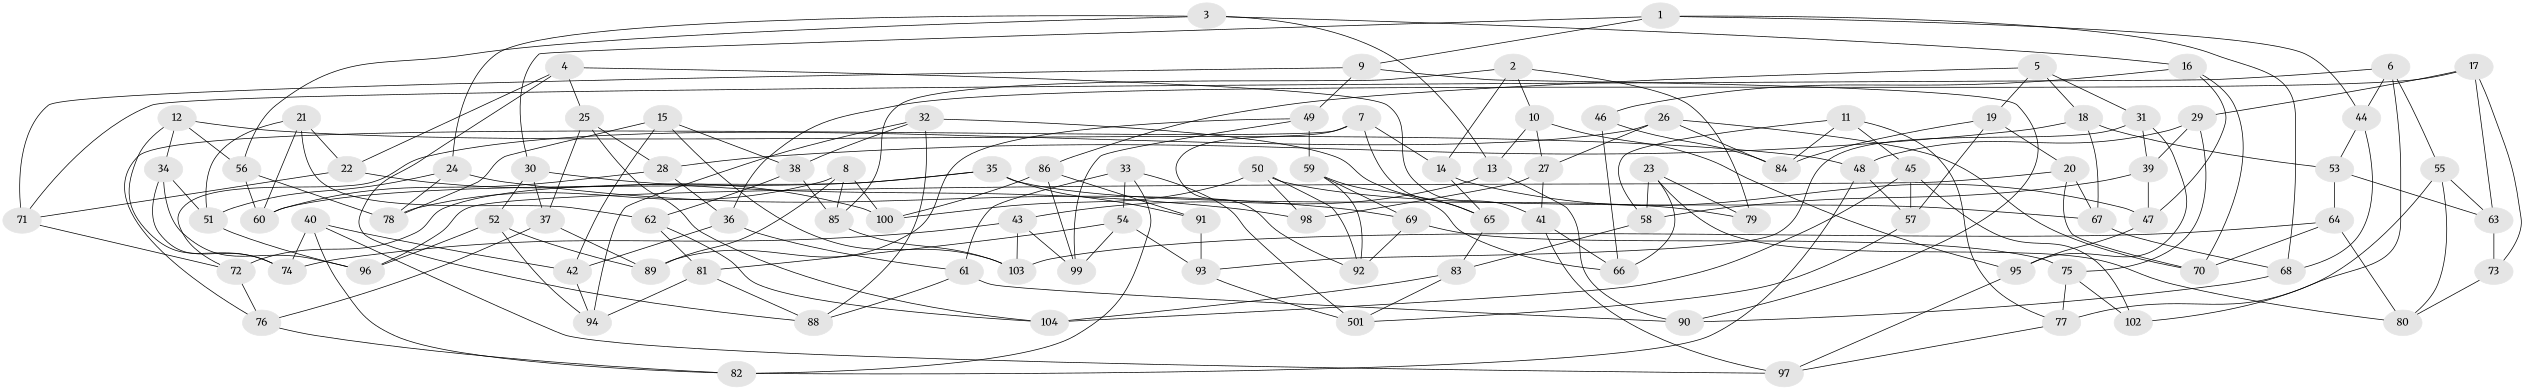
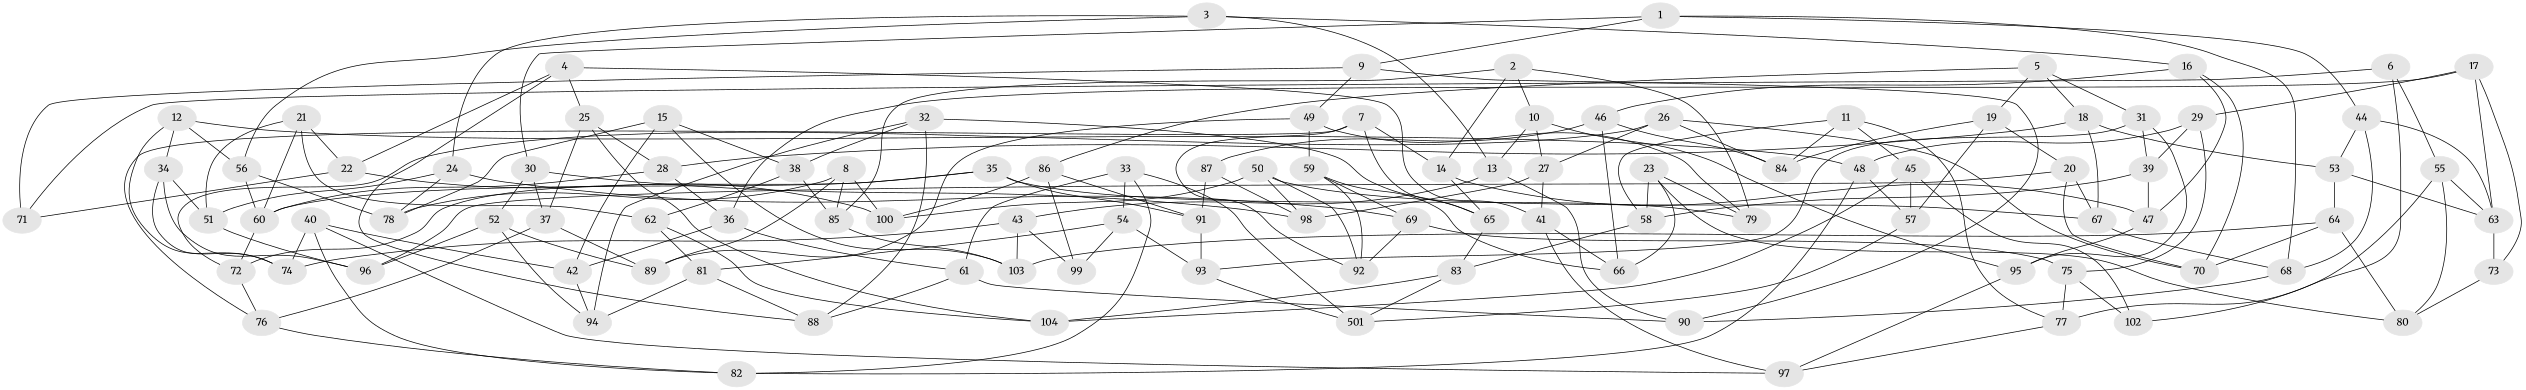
  graph {
    fontname=Merriweather
    node [color=gray90 fontname=Merriweather style=filled]
    edge [fontname=Merriweather]
    1
    9
    30
    44
    68
    71
    49
    90
    37
    98
    52
    53
    2
    10
    14
    79
    85
    13
    27
    95
    65
    47
    103
    3
    16
    24
    56
    43
    46
    70
    78
    51
    69
    60
    4
    22
    25
    41
    88
    100
    28
    104
    66
    97
    5
    18
    19
    31
    86
    67
    84
    20
    57
    39
    93
    91
    99
    6
    55
    102
    77
    63
    80
    72
    7
    76
    92
    83
    82
    8
    89
    59
    11
    45
    58
    12
    34
    48
    74
    96
    15
    38
    42
    62
    94
+   87
    17
    29
    36
    73
    75
    61
    64
    n94 [label=501]
    21
    81
    23
    26
    32
    33
    54
    35
    40
    50
    1 -- 9
    1 -- 30
    1 -- 44
    1 -- 68
    9 -- 71
    9 -- 49
    9 -- 90
    30 -- 37
    30 -- 98
    30 -- 52
    44 -- 68
    44 -- 53
    68 -- 90
-   71 -- 72
-   49 -- 99
+   60 -- 72
+   49 -- 79
    49 -- 89
    49 -- 59
    37 -- 76
    37 -- 89
    52 -- 89
    52 -- 96
    52 -- 94
    53 -- 63
    53 -- 64
    2 -- 10
    2 -- 14
    2 -- 79
    2 -- 85
    10 -- 13
    10 -- 27
    10 -- 95
    14 -- 65
    14 -- 47
    85 -- 103
    13 -- 90
    13 -- 43
    27 -- 98
    27 -- 41
    95 -- 97
    65 -- 83
    47 -- 95
    3 -- 13
    3 -- 16
    3 -- 24
    3 -- 56
    16 -- 47
    16 -- 46
    16 -- 70
    24 -- 78
    24 -- 51
    24 -- 69
    56 -- 78
    56 -- 60
    43 -- 103
    43 -- 99
    43 -- 74
    46 -- 66
    46 -- 84
+   46 -- 87
    51 -- 96
    69 -- 92
    69 -- 75
    4 -- 22
    4 -- 25
    4 -- 41
    4 -- 88
    22 -- 71
    22 -- 100
    25 -- 37
    25 -- 28
    25 -- 104
    41 -- 66
    41 -- 97
    28 -- 60
    28 -- 36
    5 -- 18
    5 -- 19
    5 -- 31
    5 -- 86
    18 -- 53
    18 -- 28
    18 -- 67
    19 -- 84
    19 -- 20
    19 -- 57
    31 -- 95
    31 -- 39
    31 -- 93
    86 -- 100
    86 -- 91
    86 -- 99
    67 -- 68
    20 -- 70
    20 -- 67
    20 -- 96
    57 -- n94
    39 -- 47
    39 -- 58
    93 -- n94
    91 -- 93
-   6 -- 44
+   63 -- 44
    6 -- 71
    6 -- 55
    6 -- 102
    55 -- 77
    55 -- 63
    55 -- 80
    77 -- 97
    63 -- 73
    72 -- 76
    7 -- 14
    7 -- 65
    7 -- 76
    7 -- 92
    76 -- 82
    83 -- 104
    83 -- n94
    8 -- 85
    8 -- 78
    8 -- 100
    8 -- 89
    59 -- 69
    59 -- 66
    59 -- 92
    11 -- 84
    11 -- 77
    11 -- 45
    11 -- 58
    45 -- 104
    45 -- 57
    45 -- 102
    58 -- 83
    12 -- 56
    12 -- 34
    12 -- 48
    12 -- 74
    34 -- 51
    34 -- 74
    34 -- 96
    48 -- 57
    48 -- 82
    15 -- 103
    15 -- 78
    15 -- 38
    15 -- 42
    38 -- 85
    38 -- 62
    42 -- 94
    62 -- 104
    62 -- 81
+   87 -- 98
+   87 -- 91
    17 -- 63
    17 -- 29
    17 -- 36
    17 -- 73
    29 -- 39
    29 -- 48
    29 -- 75
    36 -- 42
    36 -- 61
    73 -- 80
    75 -- 102
    75 -- 77
    61 -- 90
    61 -- 88
    64 -- 103
    64 -- 70
    64 -- 80
    21 -- 51
    21 -- 60
    21 -- 22
    21 -- 62
    81 -- 88
    81 -- 94
    23 -- 79
    23 -- 66
    23 -- 80
    23 -- 58
    26 -- 27
    26 -- 70
    26 -- 84
    26 -- 72
    32 -- 65
    32 -- 88
    32 -- 38
    32 -- 94
    33 -- 82
    33 -- 61
    33 -- n94
    33 -- 54
    54 -- 93
    54 -- 99
    54 -- 81
    35 -- 79
    35 -- 60
    35 -- 91
    35 -- 72
    40 -- 97
    40 -- 82
    40 -- 74
    40 -- 42
    50 -- 98
    50 -- 100
    50 -- 67
    50 -- 92
  }
